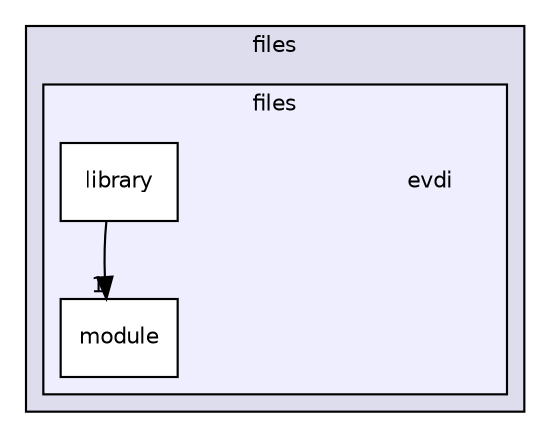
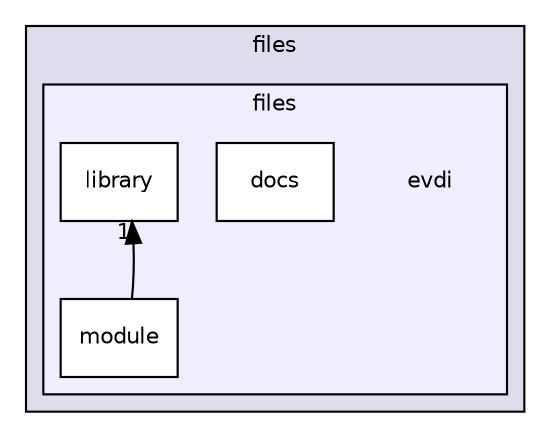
  digraph {
    compound=true
    node [fontname=Helvetica fontsize=10 shape=box fillcolor=white style=filled]
    n1 [label=evdi shape=plaintext fillcolor="" style=""]
+   n2 [label=docs]
    n3 [label=library]
    n4 [label=module]
    subgraph cluster_1 {
      bgcolor="#ddddee"
      fontname=Helvetica
      fontsize=10
      label=files
      pencolor=black
      subgraph cluster_2 {
        bgcolor="#eeeeff"
        fontname=Helvetica
        fontsize=10
        pencolor=black
        n1
+       n2
        n3
        n4
      }
    }
-   n3 -> n4 [headlabel=1 labeldistance=1.5 labelfontname=Helvetica labelfontsize=10]
+   n4 -> n3 [headlabel=1 labeldistance=1.5 labelfontname=Helvetica labelfontsize=10]
  }
